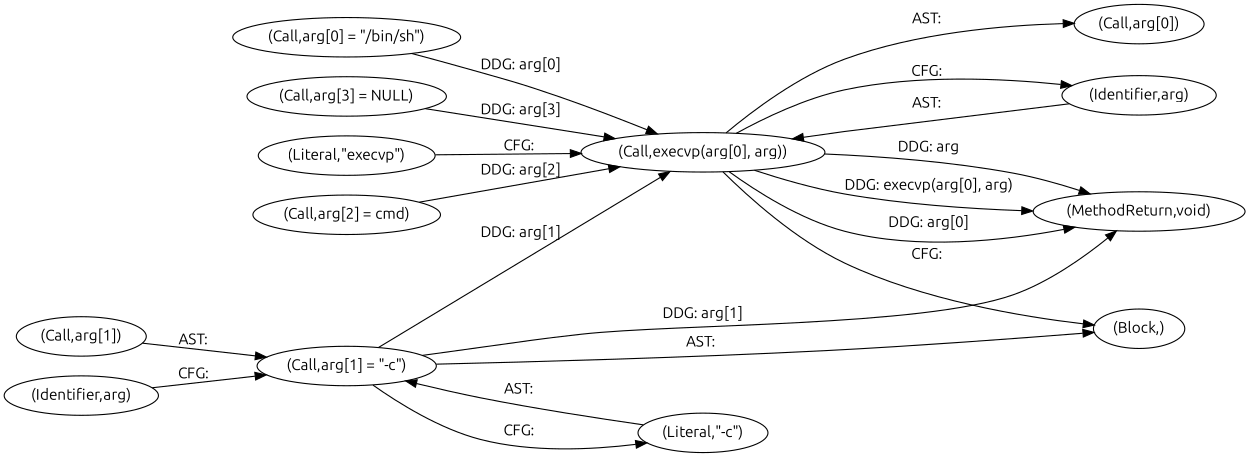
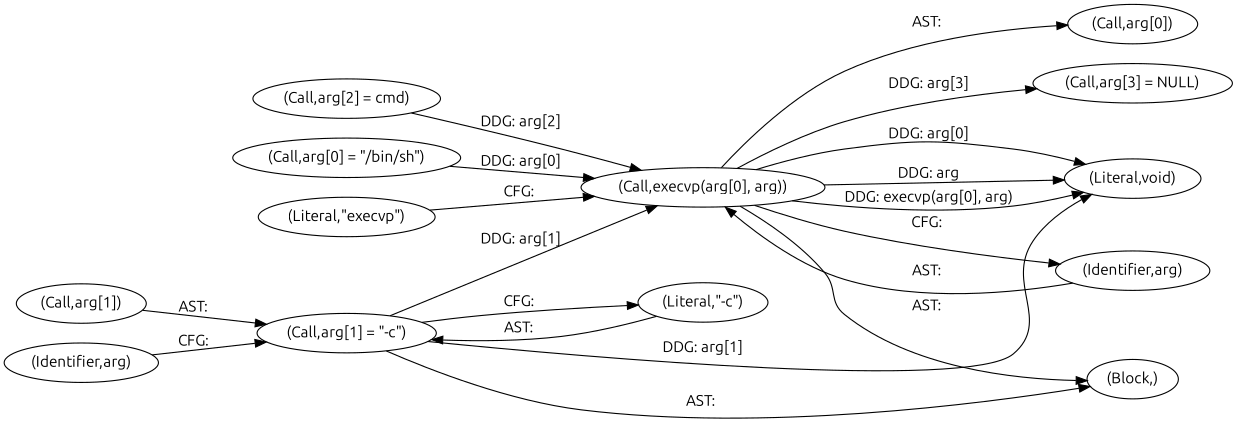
  digraph {
    fontname=Ubuntu
    rankdir=LR
    node [fontname=Ubuntu]
    edge [fontname=Ubuntu]
    n1 [label="(Call,arg[1] = \"-c\")"]
    n2 [label="(Call,execvp(arg[0], arg))"]
    n3 [label="(Literal,\"-c\")"]
-   n4 [label="(MethodReturn,void)"]
+   n4 [label="(Literal,void)"]
    n5 [label="(Block,)"]
    n6 [label="(Identifier,arg)"]
    n7 [label="(Call,arg[0])"]
    n8 [label="(Literal,\"execvp\")"]
    n9 [label="(Call,arg[2] = cmd)"]
    n10 [label="(Call,arg[0] = \"/bin/sh\")"]
    n11 [label="(Call,arg[1])"]
    n12 [label="(Call,arg[3] = NULL)"]
    n13 [label="(Identifier,arg)"]
    n1 -> n2 [label="DDG: arg[1]"]
    n1 -> n3 [label="CFG: "]
    n1 -> n4 [label="DDG: arg[1]"]
    n1 -> n5 [label="AST: "]
    n2 -> n4 [label="DDG: arg[0]"]
    n2 -> n4 [label="DDG: arg"]
    n2 -> n4 [label="DDG: execvp(arg[0], arg)"]
-   n2 -> n5 [label="CFG: "]
+   n2 -> n5 [label="AST: "]
    n2 -> n6 [label="CFG: "]
    n2 -> n7 [label="AST: "]
    n3 -> n1 [label="AST: "]
    n6 -> n2 [label="AST: "]
    n8 -> n2 [label="CFG: "]
    n9 -> n2 [label="DDG: arg[2]"]
    n10 -> n2 [label="DDG: arg[0]"]
    n11 -> n1 [label="AST: "]
-   n12 -> n2 [label="DDG: arg[3]"]
+   n2 -> n12 [label="DDG: arg[3]"]
    n13 -> n1 [label="CFG: "]
  }
